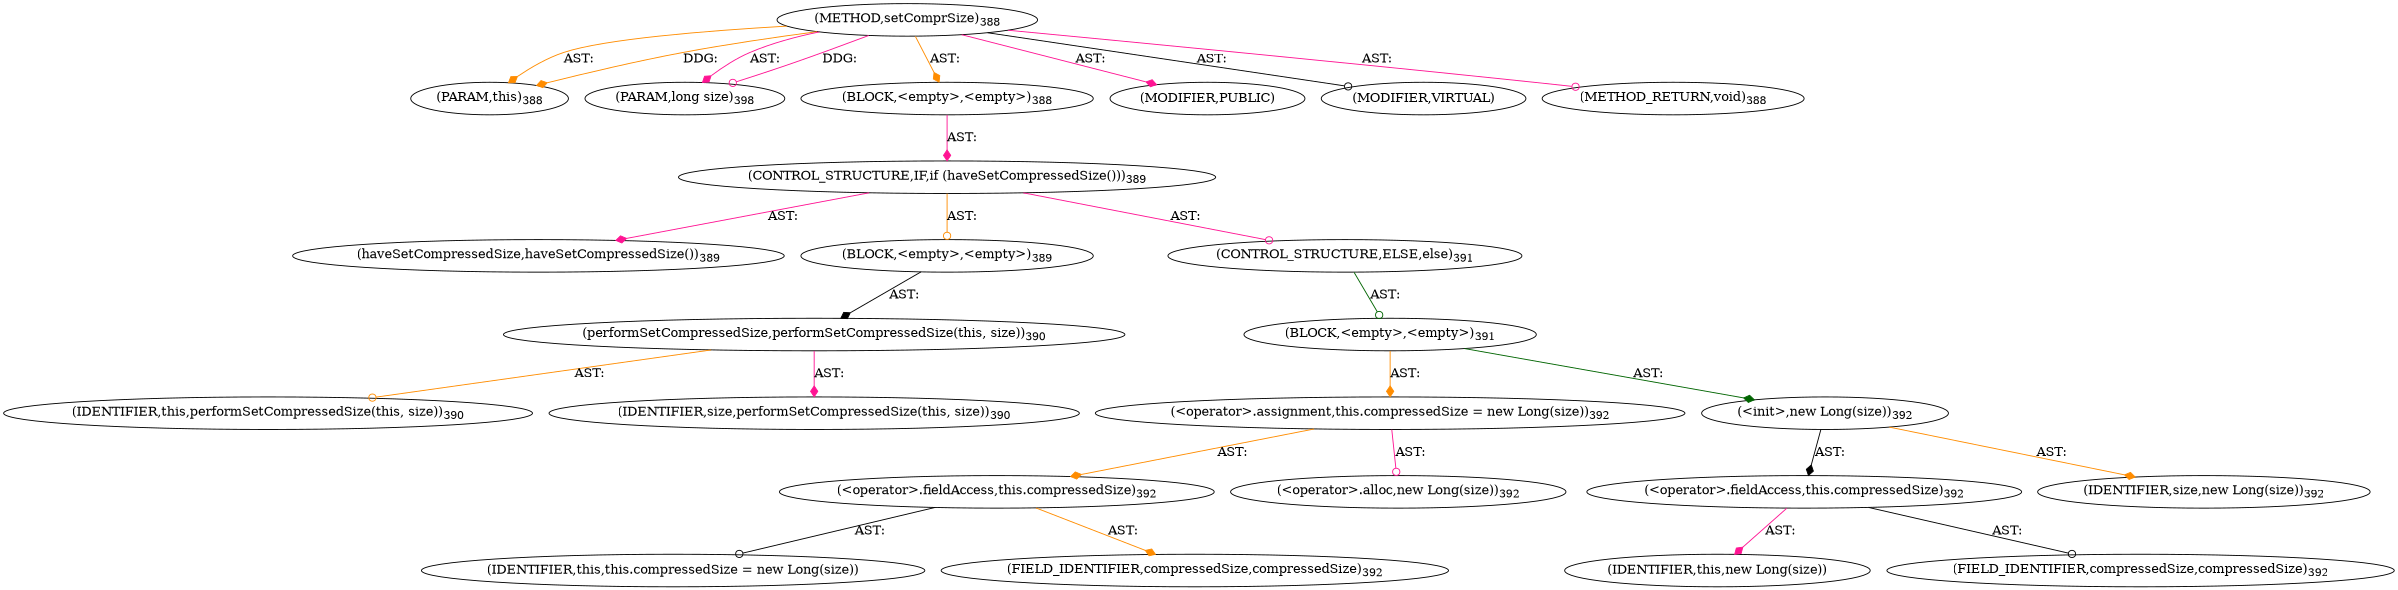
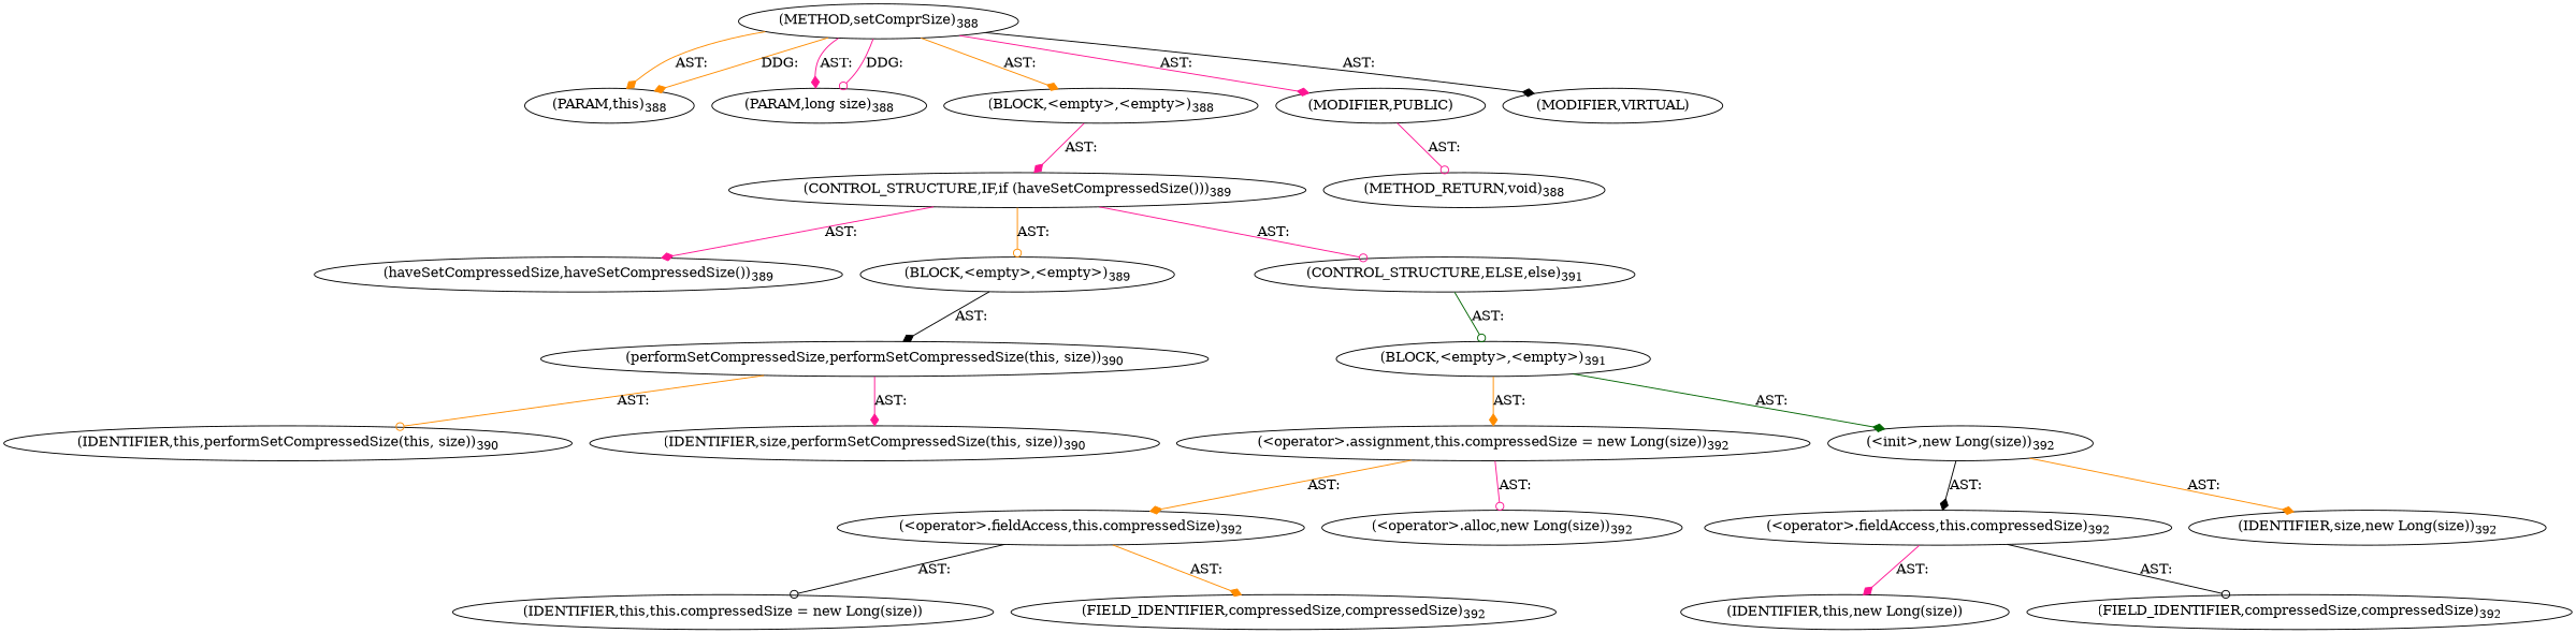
  digraph {
    edge [arrowhead=diamond color=deeppink]
    n1 [label=<(METHOD,setComprSize)<SUB>388</SUB>>]
    n2 [label=<(PARAM,this)<SUB>388</SUB>>]
-   n3 [label=<(PARAM,long size)<SUB>398</SUB>>]
+   n3 [label=<(PARAM,long size)<SUB>388</SUB>>]
    n4 [label=<(BLOCK,&lt;empty&gt;,&lt;empty&gt;)<SUB>388</SUB>>]
    n5 [label=<(MODIFIER,PUBLIC)>]
    n6 [label=<(MODIFIER,VIRTUAL)>]
    n7 [label=<(METHOD_RETURN,void)<SUB>388</SUB>>]
    n8 [label=<(CONTROL_STRUCTURE,IF,if (haveSetCompressedSize()))<SUB>389</SUB>>]
    n9 [label=<(haveSetCompressedSize,haveSetCompressedSize())<SUB>389</SUB>>]
    n10 [label=<(BLOCK,&lt;empty&gt;,&lt;empty&gt;)<SUB>389</SUB>>]
    n11 [label=<(CONTROL_STRUCTURE,ELSE,else)<SUB>391</SUB>>]
    n12 [label=<(performSetCompressedSize,performSetCompressedSize(this, size))<SUB>390</SUB>>]
    n13 [label=<(BLOCK,&lt;empty&gt;,&lt;empty&gt;)<SUB>391</SUB>>]
    n14 [label=<(IDENTIFIER,this,performSetCompressedSize(this, size))<SUB>390</SUB>>]
    n15 [label=<(IDENTIFIER,size,performSetCompressedSize(this, size))<SUB>390</SUB>>]
    n16 [label=<(&lt;operator&gt;.assignment,this.compressedSize = new Long(size))<SUB>392</SUB>>]
    n17 [label=<(&lt;init&gt;,new Long(size))<SUB>392</SUB>>]
    n18 [label=<(&lt;operator&gt;.fieldAccess,this.compressedSize)<SUB>392</SUB>>]
    n19 [label=<(&lt;operator&gt;.alloc,new Long(size))<SUB>392</SUB>>]
    n20 [label=<(&lt;operator&gt;.fieldAccess,this.compressedSize)<SUB>392</SUB>>]
    n21 [label=<(IDENTIFIER,size,new Long(size))<SUB>392</SUB>>]
    n22 [label=<(IDENTIFIER,this,this.compressedSize = new Long(size))>]
    n23 [label=<(FIELD_IDENTIFIER,compressedSize,compressedSize)<SUB>392</SUB>>]
    n24 [label=<(IDENTIFIER,this,new Long(size))>]
    n25 [label=<(FIELD_IDENTIFIER,compressedSize,compressedSize)<SUB>392</SUB>>]
    n1 -> n2 [color=darkorange label="AST: "]
    n1 -> n2 [color=darkorange label="DDG: "]
    n1 -> n3 [label="AST: "]
    n1 -> n3 [arrowhead=odot label="DDG: "]
    n1 -> n4 [color=darkorange label="AST: "]
    n1 -> n5 [label="AST: "]
-   n1 -> n6 [arrowhead=odot color=black label="AST: "]
-   n1 -> n7 [arrowhead=odot label="AST: "]
+   n1 -> n6 [color=black label="AST: "]
+   n5 -> n7 [arrowhead=odot label="AST: "]
    n4 -> n8 [label="AST: "]
    n8 -> n9 [label="AST: "]
    n8 -> n10 [arrowhead=odot color=darkorange label="AST: "]
    n8 -> n11 [arrowhead=odot label="AST: "]
    n10 -> n12 [color=black label="AST: "]
    n11 -> n13 [arrowhead=odot color=darkgreen label="AST: "]
    n12 -> n14 [arrowhead=odot color=darkorange label="AST: "]
    n12 -> n15 [label="AST: "]
    n13 -> n16 [color=darkorange label="AST: "]
    n13 -> n17 [color=darkgreen label="AST: "]
    n16 -> n18 [color=darkorange label="AST: "]
    n16 -> n19 [arrowhead=odot label="AST: "]
    n17 -> n20 [color=black label="AST: "]
    n17 -> n21 [color=darkorange label="AST: "]
    n18 -> n22 [arrowhead=odot color=black label="AST: "]
    n18 -> n23 [color=darkorange label="AST: "]
    n20 -> n24 [label="AST: "]
    n20 -> n25 [arrowhead=odot color=black label="AST: "]
  }
